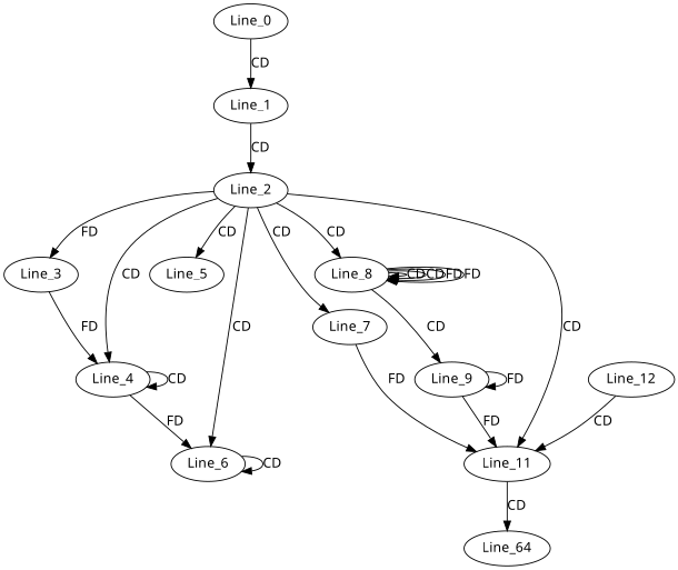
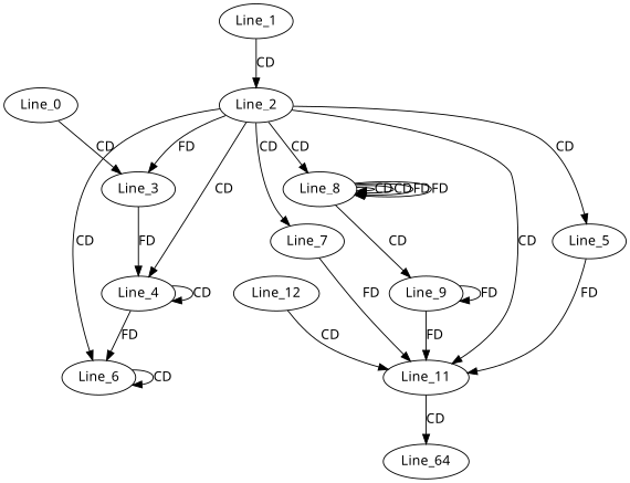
  digraph {
    fontname="Noto Sans"
    node [fontname="Noto Sans"]
    edge [fontname="Noto Sans"]
    Line_0
    Line_1
    Line_2
    Line_3
    Line_4
    Line_5
    Line_6
    Line_7
    Line_8
    Line_11
    Line_9
    n12 [label=Line_64]
    Line_12
-   Line_0 -> Line_1 [label=CD]
+   Line_0 -> Line_3 [label=CD]
    Line_1 -> Line_2 [label=CD]
    Line_2 -> Line_3 [label=FD]
    Line_2 -> Line_4 [label=CD]
    Line_2 -> Line_5 [label=CD]
    Line_2 -> Line_6 [label=CD]
    Line_2 -> Line_7 [label=CD]
    Line_2 -> Line_8 [label=CD]
    Line_2 -> Line_11 [label=CD]
    Line_3 -> Line_4 [label=FD]
    Line_4 -> Line_4 [label=CD]
    Line_4 -> Line_6 [label=FD]
+   Line_5 -> Line_11 [label=FD]
    Line_6 -> Line_6 [label=CD]
    Line_7 -> Line_11 [label=FD]
    Line_8 -> Line_8 [label=CD]
    Line_8 -> Line_8 [label=CD]
    Line_8 -> Line_8 [label=FD]
    Line_8 -> Line_8 [label=FD]
    Line_8 -> Line_9 [label=CD]
    Line_11 -> n12 [label=CD]
    Line_9 -> Line_11 [label=FD]
    Line_9 -> Line_9 [label=FD]
    Line_12 -> Line_11 [label=CD]
  }
